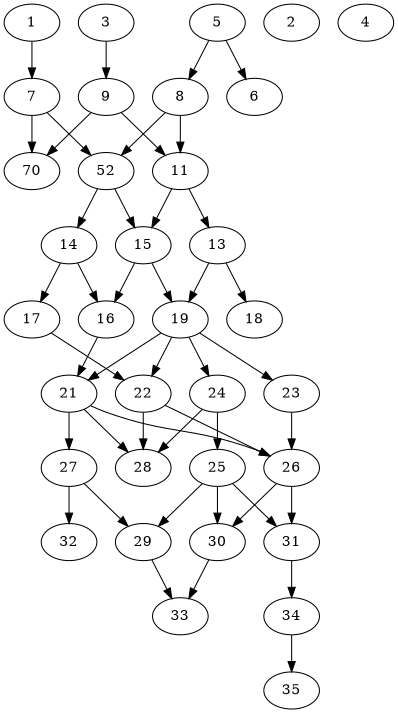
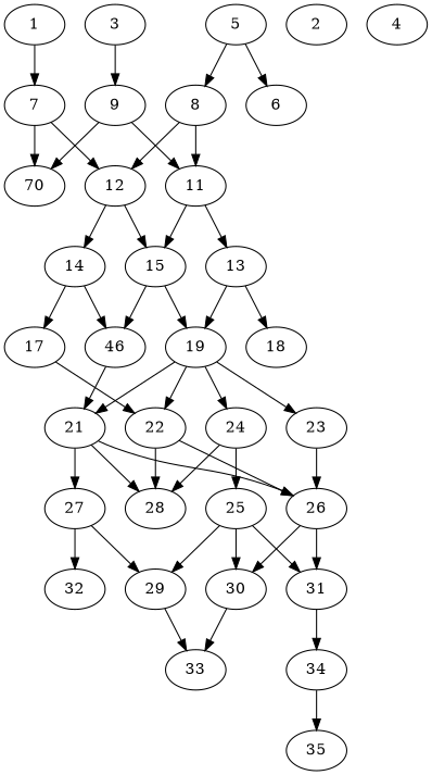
  digraph {
    node [alpha=0.05]
    1 [alpha=0.16 expect_size=14368768]
    7 [alpha=0.01 expect_size=14015488]
    n3 [alpha=0.04 expect_size=11436032 label=70]
-   12 [alpha=0.07 expect_size=37298176 label=52]
+   12 [alpha=0.07 expect_size=37298176]
    15 [alpha=0.02 expect_size=20788224]
    14 [alpha=0.15 expect_size=23248896]
    2 [alpha=0.08 expect_size=43396096]
    3 [alpha=0.06 expect_size=51990528]
    9 [alpha=0.02 expect_size=28558336]
    11 [alpha=0.10 expect_size=47754240]
    13 [alpha=0.12 expect_size=8599552]
    4 [alpha=0.19 expect_size=30851072]
    5 [alpha=0.04 expect_size=44224512]
    6 [alpha=0.11 expect_size=45991936]
    8 [alpha=0.07 expect_size=5965824]
    19 [alpha=0.18 expect_size=25426944]
-   16 [alpha=0.20 expect_size=30009344]
+   16 [alpha=0.20 expect_size=30009344 label=46]
    17 [alpha=0.14 expect_size=8379392]
    18 [alpha=0.20 expect_size=9670656]
    21 [expect_size=41232384]
    22 [alpha=0.17 expect_size=16905216]
    23 [alpha=0.08 expect_size=32257024]
    24 [alpha=0.10 expect_size=12396544]
    26 [expect_size=5604352]
    27 [expect_size=5525504]
    28 [expect_size=38111232]
    25 [alpha=0.09 expect_size=48039936]
    30 [alpha=0.07 expect_size=34527232]
    31 [alpha=0.18 expect_size=10891264]
    29 [alpha=0.15 expect_size=38104064]
    32 [alpha=0.02 expect_size=23507968]
    33 [alpha=0.08 expect_size=16160768]
    34 [alpha=0.01 expect_size=35597312]
    35 [alpha=0.01 expect_size=13054976]
    1 -> 7
    7 -> n3
    7 -> 12
    12 -> 15
    12 -> 14
    15 -> 19
    15 -> 16
    14 -> 16
    14 -> 17
    3 -> 9
    9 -> n3
    9 -> 11
    11 -> 15
    11 -> 13
    13 -> 19
    13 -> 18
    5 -> 6
    5 -> 8
    8 -> 12
    8 -> 11
    19 -> 21
    19 -> 22
    19 -> 23
    19 -> 24
    16 -> 21
    17 -> 22
    21 -> 26
    21 -> 27
    21 -> 28
    22 -> 26
    22 -> 28
    23 -> 26
    24 -> 28
    24 -> 25
    26 -> 30
    26 -> 31
    27 -> 29
    27 -> 32
    25 -> 30
    25 -> 31
    25 -> 29
    30 -> 33
    31 -> 34
    29 -> 33
    34 -> 35
  }
